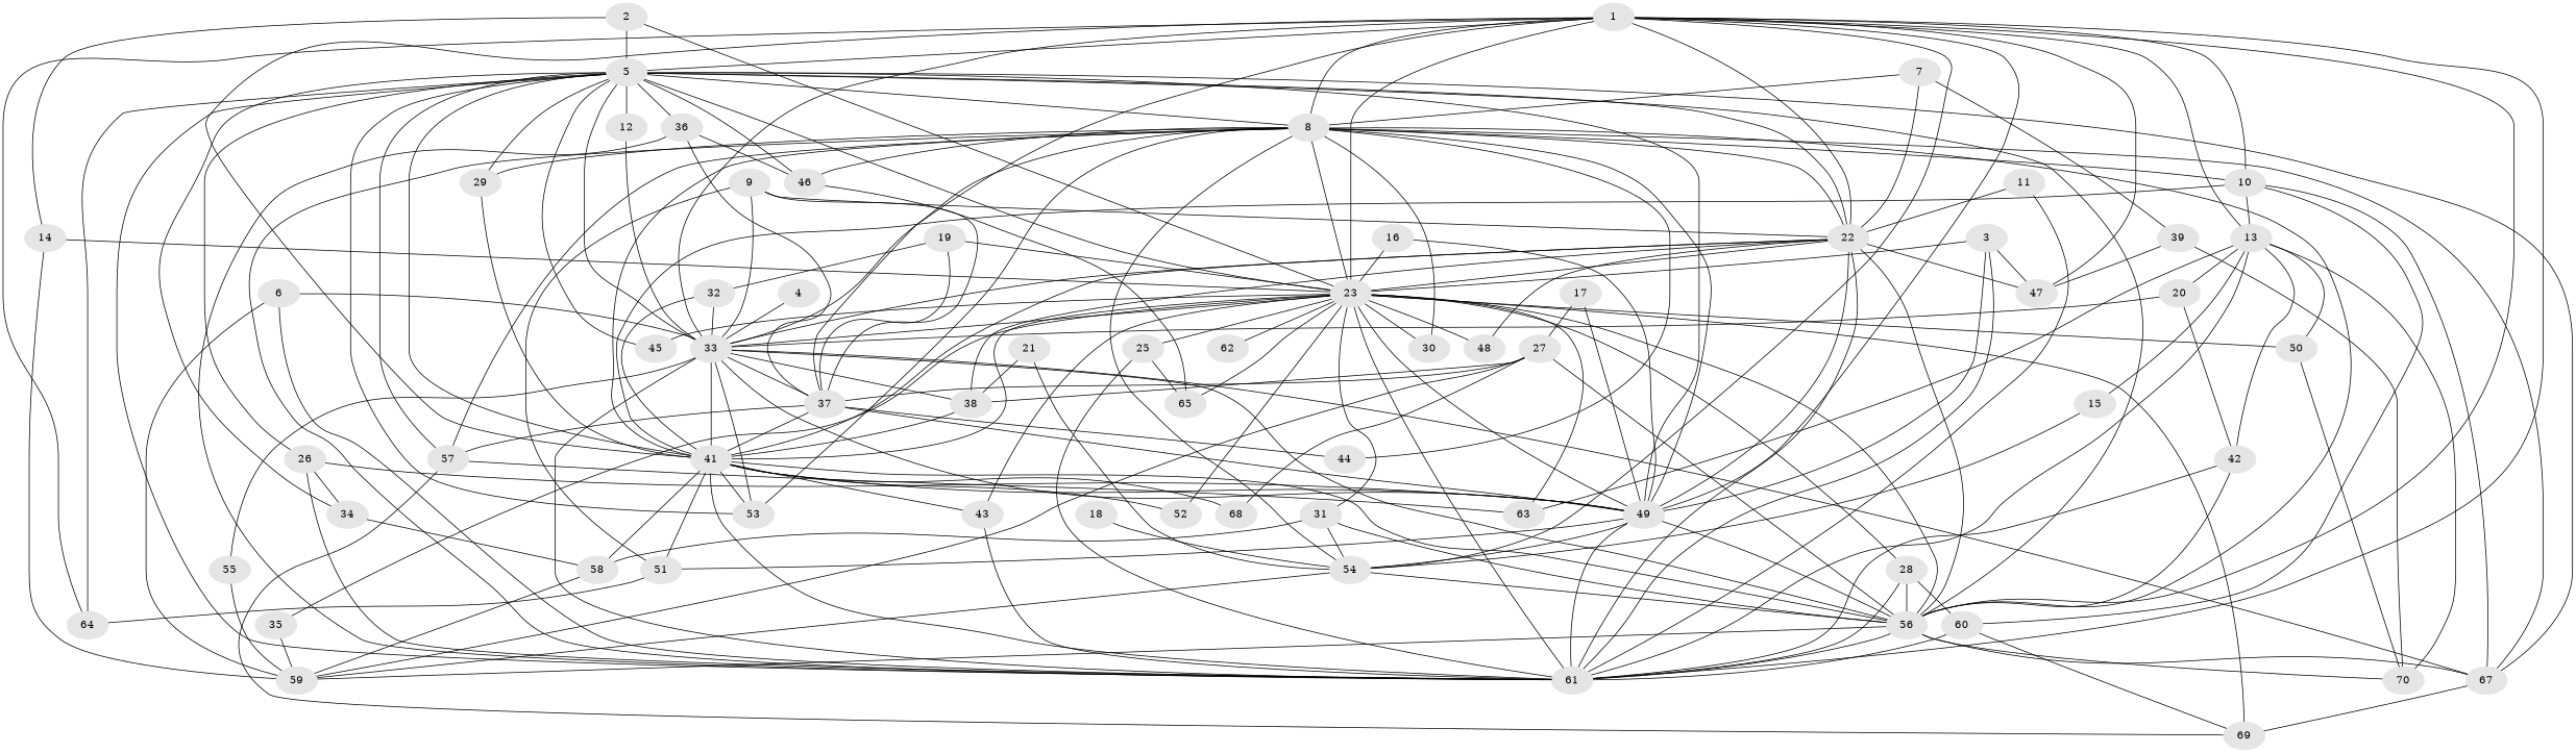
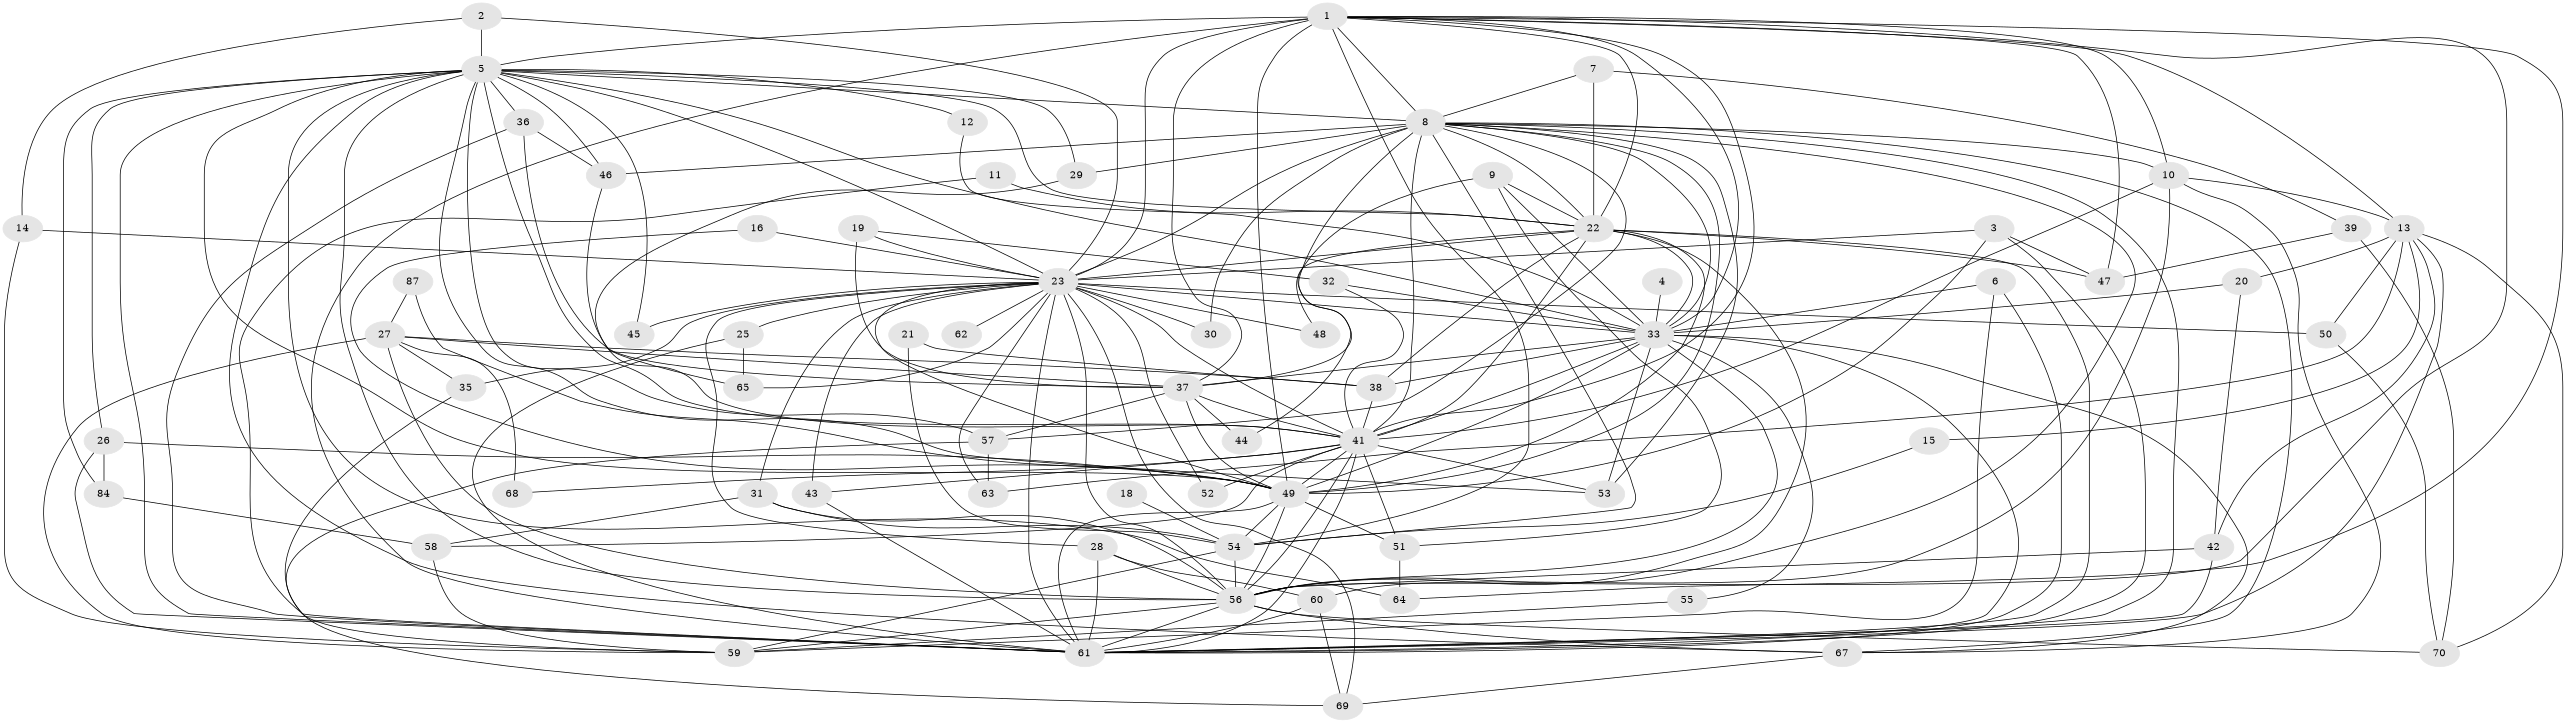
  graph {
    node [color=gray90 style=filled]
    edge [weight=1.0]
    1
    5
    8
    10
    13
    22
    23
    33
    37
    41
    47
    49
    54
    56
    61
    64
    12
    26
    29
-   34
+   34 [label=84]
    36
    45
    46
    53
    57
    67
    30
    44
    60
    15
    20
    42
    50
    63
    70
    38
    48
    62
    25
    28
    31
    35
    43
    52
    65
    69
    55
    51
    68
    58
    59
    2
    14
    3
    4
    6
    7
    39
    9
    11
    16
-   17
+   17 [label=87]
    27
    18
    19
    32
    21
    1 -- 5 [weight=3.0]
    1 -- 8
    1 -- 10
    1 -- 13
    1 -- 22
    1 -- 23
    1 -- 33
    1 -- 37
    1 -- 41
    1 -- 47
    1 -- 49
    1 -- 54
    1 -- 56
    1 -- 61 [weight=2.0]
    1 -- 64
    5 -- 8
    5 -- 22
    5 -- 23
    5 -- 33
    5 -- 41
    5 -- 49 [weight=2.0]
    5 -- 56
    5 -- 61
    5 -- 64
    5 -- 12
    5 -- 26
    5 -- 29
    5 -- 34
    5 -- 36
    5 -- 45
    5 -- 46
    5 -- 53
    5 -- 57 [weight=3.0]
    5 -- 67
    8 -- 10
    8 -- 22
    8 -- 23 [weight=2.0]
    8 -- 33
    8 -- 41 [weight=3.0]
    8 -- 49 [weight=2.0]
    8 -- 54
    8 -- 56
    8 -- 61
    8 -- 29
    8 -- 46
    8 -- 53
    8 -- 57
    8 -- 67
    8 -- 30
    8 -- 44
    10 -- 13
    10 -- 41
    10 -- 67
    10 -- 60
    13 -- 61
    13 -- 15
    13 -- 20
    13 -- 42
    13 -- 50
    13 -- 63
    13 -- 70
    22 -- 23
    22 -- 33
    22 -- 41 [weight=2.0]
    22 -- 47
    22 -- 49 [weight=2.0]
    22 -- 56
    22 -- 61 [weight=2.0]
    22 -- 38
    22 -- 48
    23 -- 33
    23 -- 41
    23 -- 49 [weight=2.0]
    23 -- 56 [weight=2.0]
    23 -- 61 [weight=3.0]
    23 -- 45
    23 -- 30
    23 -- 50
    23 -- 63
    23 -- 48
    23 -- 62
    23 -- 25
    23 -- 28
    23 -- 31
    23 -- 35
    23 -- 43
    23 -- 52
    23 -- 65
    23 -- 69
    33 -- 37
    33 -- 41 [weight=2.0]
    33 -- 49
    33 -- 56 [weight=2.0]
    33 -- 61
    33 -- 53
    33 -- 67
    33 -- 38
    33 -- 55
    37 -- 41
    37 -- 49
    37 -- 57
    37 -- 44
    41 -- 49
    41 -- 56 [weight=2.0]
    41 -- 61
    41 -- 53
    41 -- 43
    41 -- 52
    41 -- 51
    41 -- 68
    41 -- 58
    49 -- 54 [weight=2.0]
    49 -- 56
    49 -- 61 [weight=2.0]
    49 -- 51
    54 -- 56
    54 -- 59
    56 -- 61
    56 -- 67
    56 -- 70
    56 -- 59
    12 -- 33
    26 -- 49
    26 -- 61
    26 -- 34
    29 -- 41
    34 -- 58
    36 -- 37
    36 -- 61
    36 -- 46
    46 -- 65
    57 -- 63
    57 -- 69
    67 -- 69
    60 -- 61
    60 -- 69
    15 -- 54
    20 -- 33
    20 -- 42
    42 -- 56
    42 -- 61
    50 -- 70
    38 -- 41
    25 -- 61
    25 -- 65
    28 -- 56
    28 -- 61
    28 -- 60
    31 -- 54
    31 -- 56
    31 -- 58
    35 -- 59
    43 -- 61
    55 -- 59
    51 -- 64
    58 -- 59
    2 -- 5
    2 -- 23
    2 -- 14
    14 -- 23
    14 -- 59
    3 -- 23
    3 -- 47
    3 -- 49
    3 -- 61
    4 -- 33
    6 -- 33
    6 -- 61
    6 -- 59
    7 -- 8
    7 -- 22
    7 -- 39
    39 -- 47
    39 -- 70
    9 -- 22
    9 -- 33
    9 -- 37
    9 -- 51
    11 -- 22
    11 -- 61
    16 -- 23
    16 -- 49
    17 -- 49
    17 -- 27
    27 -- 37
    27 -- 56
    27 -- 38
+   27 -- 35
    27 -- 68
    27 -- 59
    18 -- 54
    19 -- 23
    19 -- 37
    19 -- 32
    32 -- 33
    32 -- 41
    21 -- 54
    21 -- 38
  }
